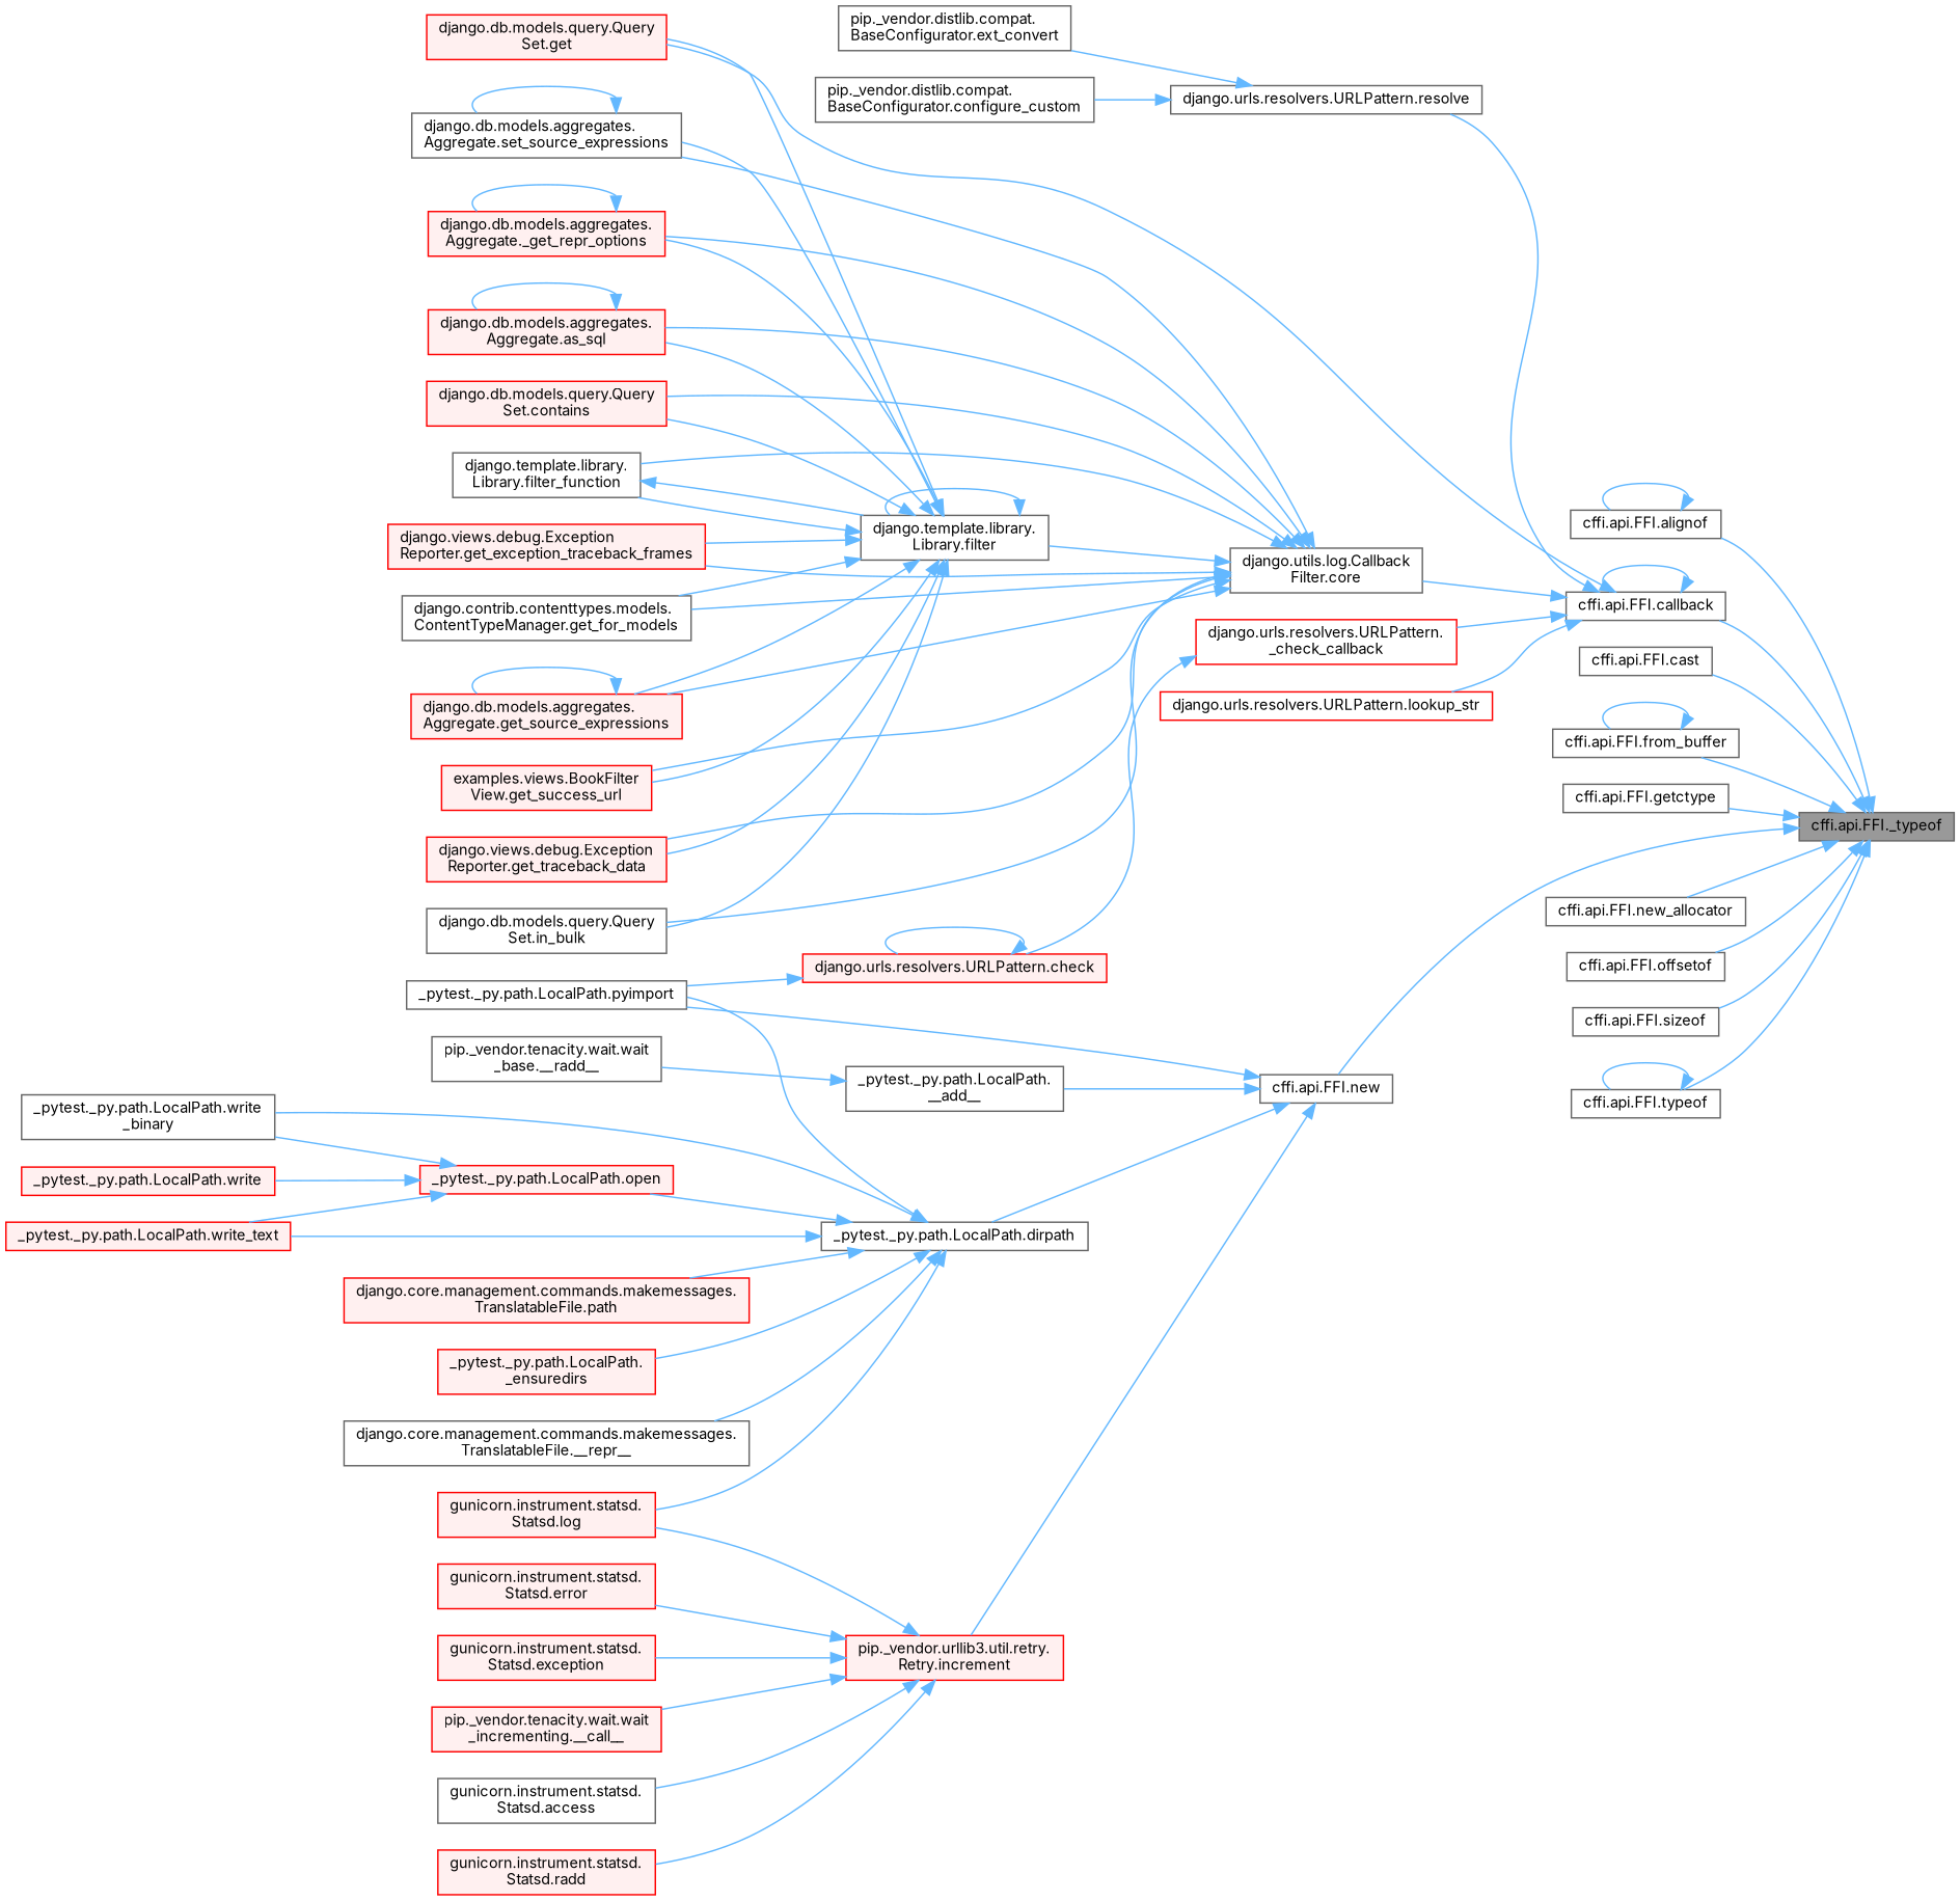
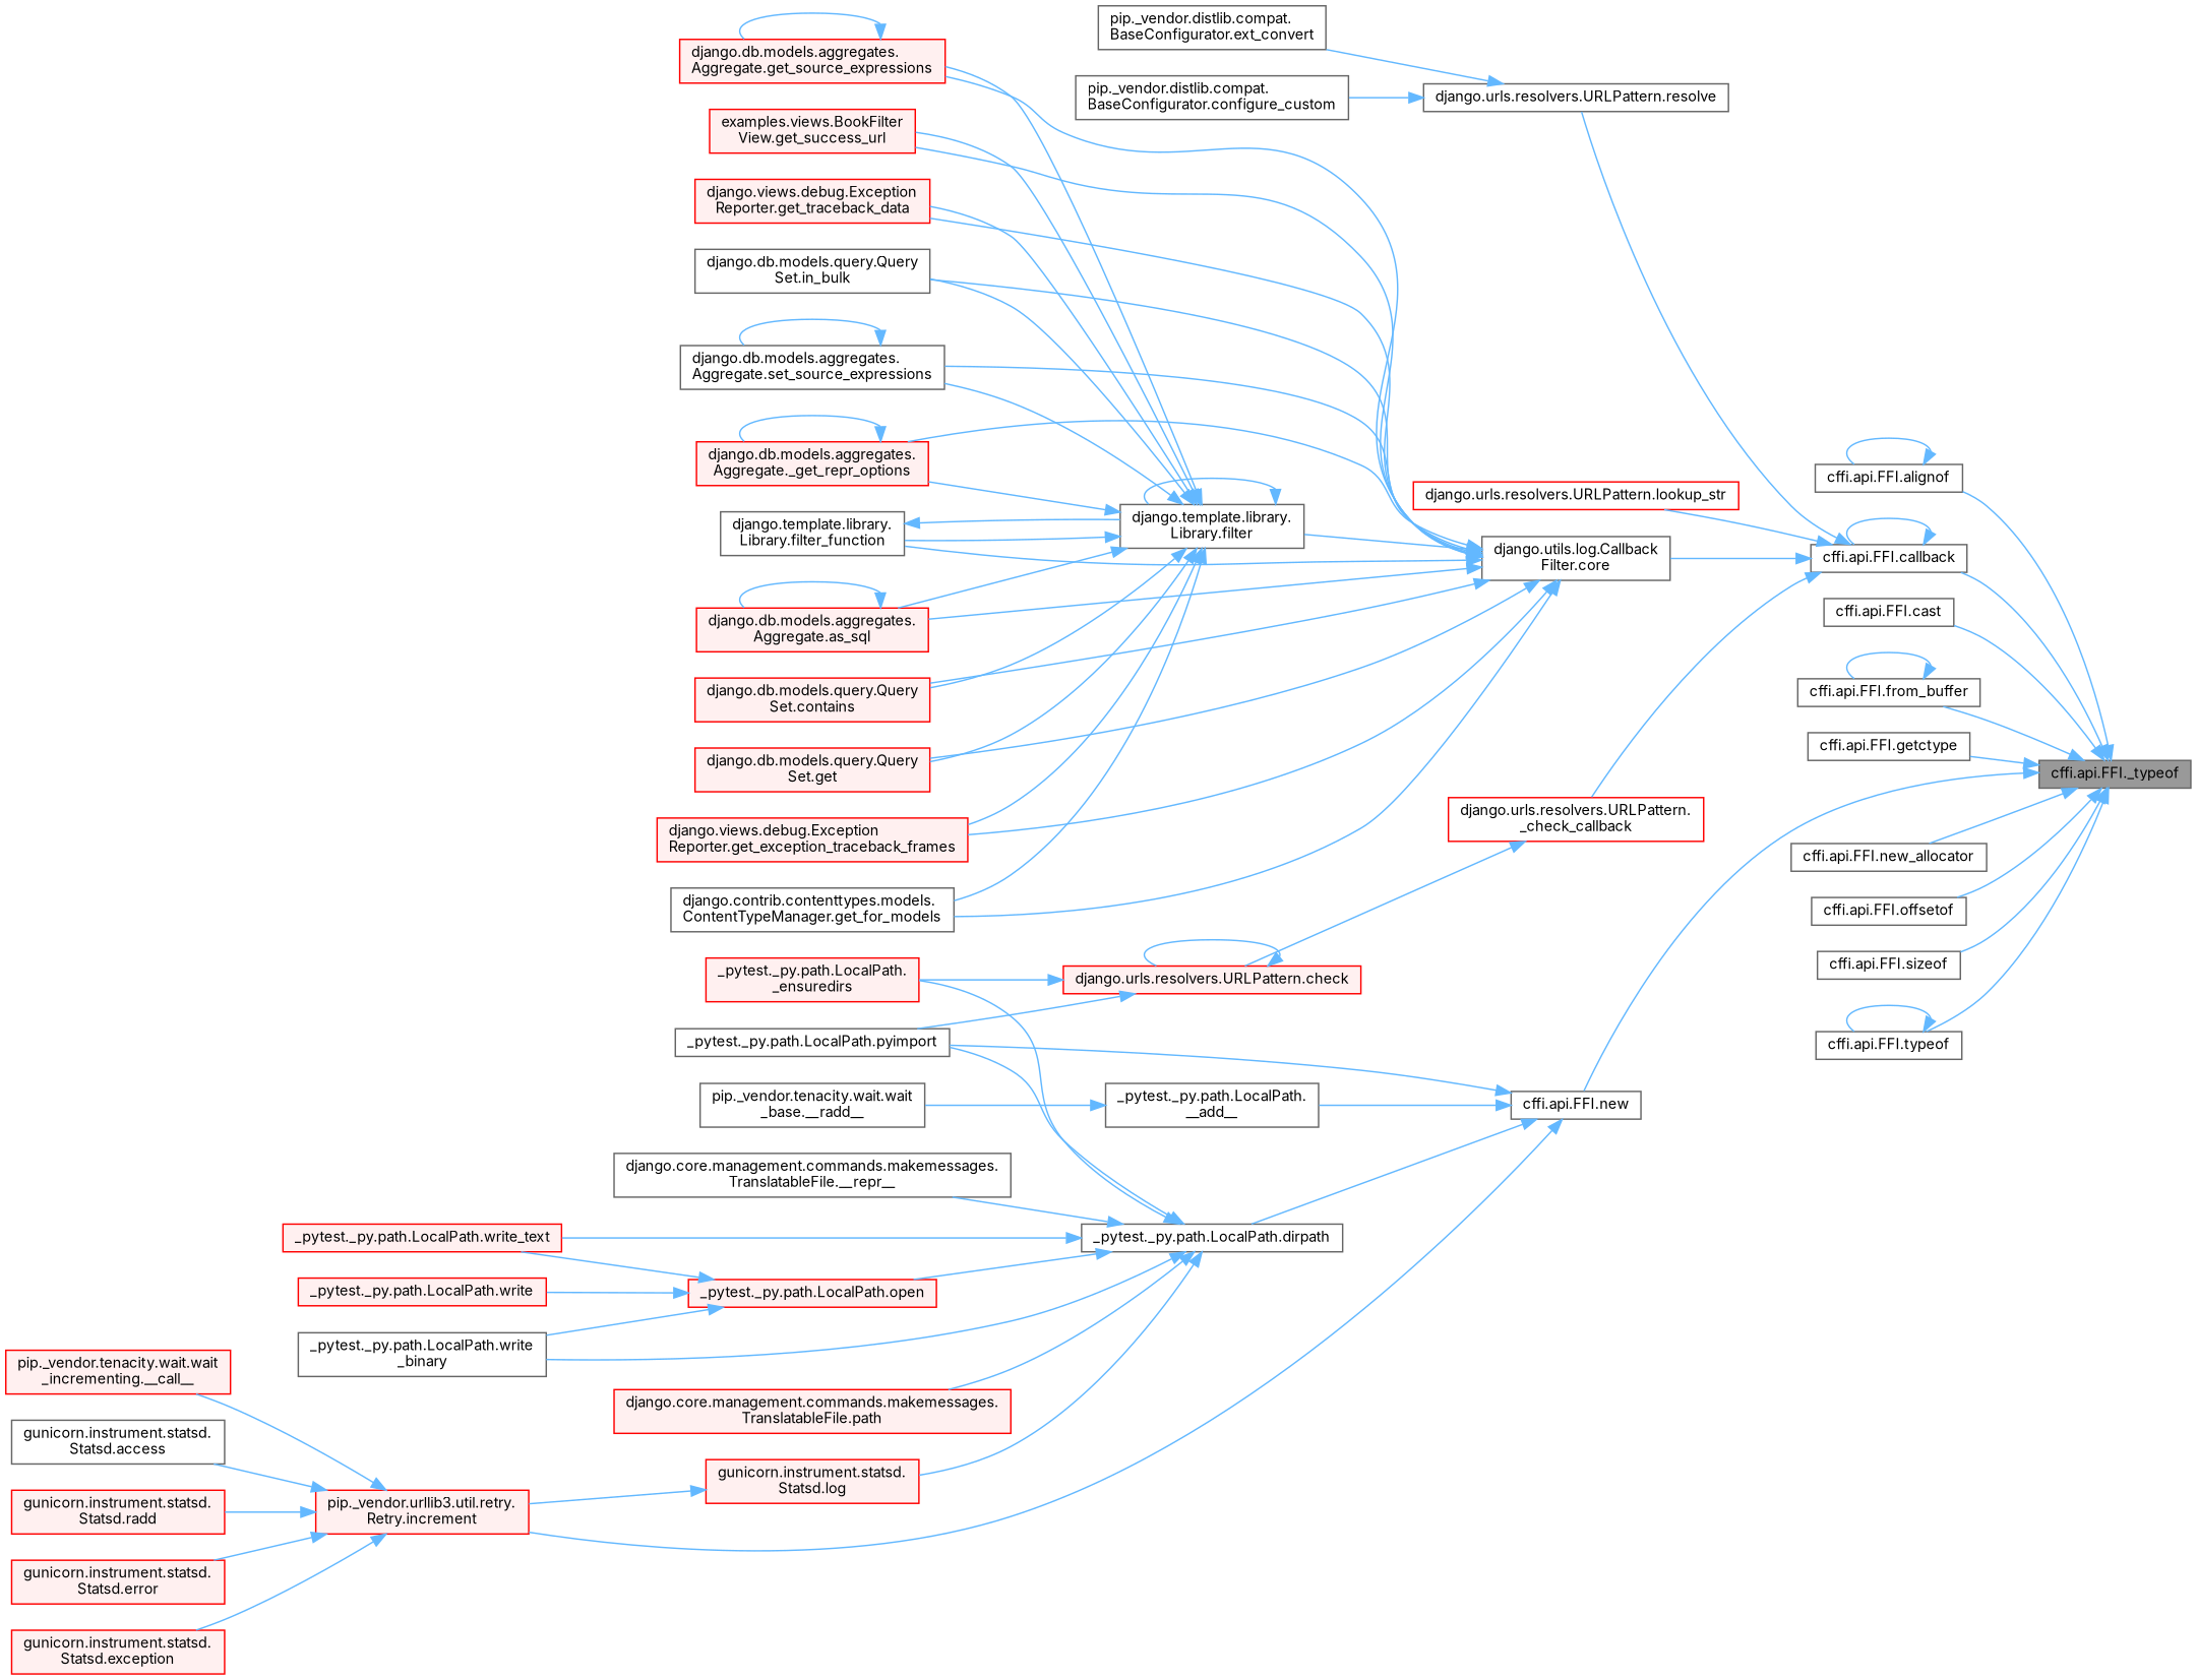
  digraph {
    fontname=Inter
    rankdir=RL
    node [color=grey40 fillcolor=white fontname=Inter fontsize=10 shape=box style=filled]
    edge [color=steelblue1 dir=back fontname=Inter fontsize=10 labelfontname=Helvetica labelfontsize=10 style=solid]
    n1 [color=gray40 fillcolor=grey60 fontcolor=black height=0.2 label="cffi.api.FFI._typeof" width=0.4]
    n2 [height=0.2 label="cffi.api.FFI.alignof" width=0.4]
    n3 [height=0.2 label="cffi.api.FFI.callback" width=0.4]
    n4 [height=0.2 label="cffi.api.FFI.cast" width=0.4]
    n5 [height=0.2 label="cffi.api.FFI.from_buffer" width=0.4]
    n6 [height=0.2 label="cffi.api.FFI.getctype" width=0.4]
    n7 [height=0.2 label="cffi.api.FFI.new" width=0.4]
    n8 [height=0.2 label="cffi.api.FFI.new_allocator" width=0.4]
    n9 [height=0.2 label="cffi.api.FFI.offsetof" width=0.4]
    n10 [height=0.2 label="cffi.api.FFI.sizeof" width=0.4]
    n11 [height=0.2 label="cffi.api.FFI.typeof" width=0.4]
    n12 [color=red height=0.2 label="django.urls.resolvers.URLPattern.\l_check_callback" width=0.4]
    n13 [height=0.2 label="django.utils.log.Callback\lFilter.core" width=0.4]
    n14 [color=red height=0.2 label="django.urls.resolvers.URLPattern.lookup_str" width=0.4]
    n15 [height=0.2 label="django.urls.resolvers.URLPattern.resolve" width=0.4]
    n16 [height=0.2 label="_pytest._py.path.LocalPath.pyimport" width=0.4]
    n17 [height=0.2 label="_pytest._py.path.LocalPath.\l__add__" width=0.4]
    n18 [height=0.2 label="_pytest._py.path.LocalPath.dirpath" width=0.4]
    n19 [color=red fillcolor="#FFF0F0" height=0.2 label="pip._vendor.urllib3.util.retry.\lRetry.increment" width=0.4]
    n20 [color=red fillcolor="#FFF0F0" height=0.2 label="django.urls.resolvers.URLPattern.check" width=0.4]
    n21 [color=red fillcolor="#FFF0F0" height=0.2 label="django.db.models.aggregates.\lAggregate._get_repr_options" width=0.4]
    n22 [color=red fillcolor="#FFF0F0" height=0.2 label="django.db.models.aggregates.\lAggregate.as_sql" width=0.4]
    n23 [color=red fillcolor="#FFF0F0" height=0.2 label="django.db.models.query.Query\lSet.contains" width=0.4]
    n24 [height=0.2 label="django.template.library.\lLibrary.filter" width=0.4]
    n25 [height=0.2 label="django.template.library.\lLibrary.filter_function" width=0.4]
    n26 [color=red fillcolor="#FFF0F0" height=0.2 label="django.db.models.query.Query\lSet.get" width=0.4]
    n27 [color=red fillcolor="#FFF0F0" height=0.2 label="django.views.debug.Exception\lReporter.get_exception_traceback_frames" width=0.4]
    n28 [height=0.2 label="django.contrib.contenttypes.models.\lContentTypeManager.get_for_models" width=0.4]
    n29 [color=red fillcolor="#FFF0F0" height=0.2 label="django.db.models.aggregates.\lAggregate.get_source_expressions" width=0.4]
    n30 [color=red fillcolor="#FFF0F0" height=0.2 label="examples.views.BookFilter\lView.get_success_url" width=0.4]
    n31 [color=red fillcolor="#FFF0F0" height=0.2 label="django.views.debug.Exception\lReporter.get_traceback_data" width=0.4]
    n32 [height=0.2 label="django.db.models.query.Query\lSet.in_bulk" width=0.4]
    n33 [height=0.2 label="django.db.models.aggregates.\lAggregate.set_source_expressions" width=0.4]
    n34 [height=0.2 label="pip._vendor.distlib.compat.\lBaseConfigurator.configure_custom" width=0.4]
    n35 [height=0.2 label="pip._vendor.distlib.compat.\lBaseConfigurator.ext_convert" width=0.4]
    n36 [color=red fillcolor="#FFF0F0" height=0.2 label="_pytest._py.path.LocalPath.\l_ensuredirs" width=0.4]
    n37 [height=0.2 label="pip._vendor.tenacity.wait.wait\l_base.__radd__" width=0.4]
    n38 [height=0.2 label="django.core.management.commands.makemessages.\lTranslatableFile.__repr__" width=0.4]
    n39 [color=red fillcolor="#FFF0F0" height=0.2 label="_pytest._py.path.LocalPath.open" width=0.4]
    n40 [height=0.2 label="_pytest._py.path.LocalPath.write\l_binary" width=0.4]
    n41 [color=red fillcolor="#FFF0F0" height=0.2 label="_pytest._py.path.LocalPath.write_text" width=0.4]
    n42 [color=red fillcolor="#FFF0F0" height=0.2 label="django.core.management.commands.makemessages.\lTranslatableFile.path" width=0.4]
    n43 [color=red fillcolor="#FFF0F0" height=0.2 label="gunicorn.instrument.statsd.\lStatsd.log" width=0.4]
    n44 [color=red fillcolor="#FFF0F0" height=0.2 label="pip._vendor.tenacity.wait.wait\l_incrementing.__call__" width=0.4]
    n45 [height=0.2 label="gunicorn.instrument.statsd.\lStatsd.access" width=0.4]
    n46 [color=red fillcolor="#FFF0F0" height=0.2 label="gunicorn.instrument.statsd.\lStatsd.radd" width=0.4]
    n47 [color=red fillcolor="#FFF0F0" height=0.2 label="gunicorn.instrument.statsd.\lStatsd.error" width=0.4]
    n48 [color=red fillcolor="#FFF0F0" height=0.2 label="gunicorn.instrument.statsd.\lStatsd.exception" width=0.4]
    n49 [color=red fillcolor="#FFF0F0" height=0.2 label="_pytest._py.path.LocalPath.write" width=0.4]
    n1 -> n2
    n1 -> n3
    n1 -> n4
    n1 -> n5
    n1 -> n6
    n1 -> n7
    n1 -> n8
    n1 -> n9
    n1 -> n10
    n1 -> n11
    n2 -> n2
    n3 -> n3
    n3 -> n12
    n3 -> n13
    n3 -> n14
    n3 -> n15
    n5 -> n5
    n7 -> n16
    n7 -> n17
    n7 -> n18
    n7 -> n19
    n11 -> n11
    n12 -> n20
    n13 -> n21
    n13 -> n22
    n13 -> n23
    n13 -> n24
    n13 -> n25
-   n3 -> n26
+   n13 -> n26
    n13 -> n27
    n13 -> n28
    n13 -> n29
    n13 -> n30
    n13 -> n31
    n13 -> n32
    n13 -> n33
    n15 -> n34
    n15 -> n35
    n17 -> n37
    n18 -> n16
    n18 -> n36
    n18 -> n38
    n18 -> n39
    n18 -> n40
    n18 -> n41
    n18 -> n42
    n18 -> n43
-   n19 -> n43
+   n43 -> n19
    n19 -> n44
    n19 -> n45
    n19 -> n46
    n19 -> n47
    n19 -> n48
    n20 -> n16
    n20 -> n20
+   n20 -> n36
    n21 -> n21
    n22 -> n22
    n24 -> n21
    n24 -> n22
    n24 -> n23
    n24 -> n24
    n24 -> n25
    n24 -> n26
    n24 -> n27
    n24 -> n28
    n24 -> n29
    n24 -> n30
    n24 -> n31
    n24 -> n32
    n24 -> n33
    n25 -> n24
    n29 -> n29
    n33 -> n33
    n39 -> n40
    n39 -> n41
    n39 -> n49
  }
